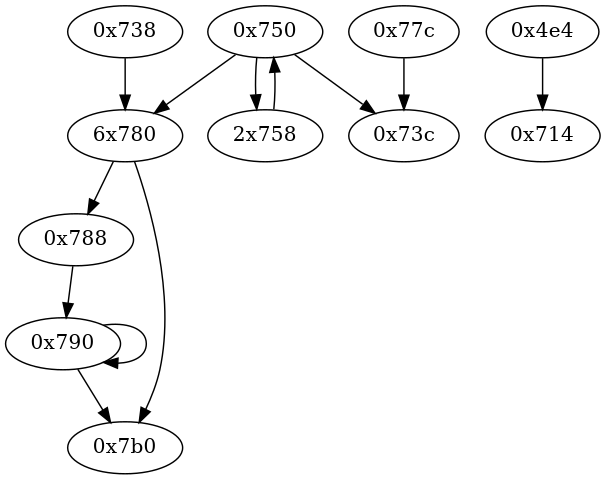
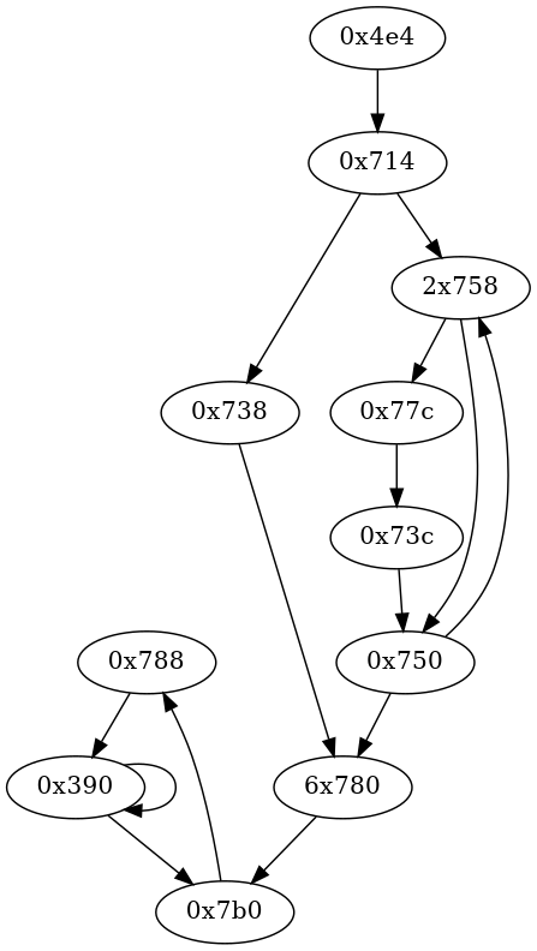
  digraph {
    node [opcode="[u'b']"]
    "0x788" [opcode="[u'ldr', u'add']"]
-   "0x790" [opcode="[u'ldr', u'mov', u'bl', u'add', u'sub', u'cmp', u'mov', u'b']"]
+   "0x790" [opcode="[u'ldr', u'mov', u'bl', u'add', u'sub', u'cmp', u'mov', u'b']" label="0x390"]
    "0x7b0" [opcode="[u'mov', u'bl', u'mov']"]
    "0x714" [opcode="[u'ldr', u'ldr', u'mvn', u'add', u'ldrb', u'mov', u'add', u'cmp', u'b']"]
    "0x738"
    n6 [label="2x758" opcode="[u'ldr', u'smull', u'asr', u'add', u'add', u'sub', u'mov', u'cmp', u'b']"]
    n7 [label="6x780" opcode="[u'cmp', u'b']"]
    "0x77c"
    "0x750" [opcode="[u'cmp', u'b']"]
    "0x73c" [opcode="[u'ldr', u'add', u'mov', u'str', u'add']"]
    n11 [label="0x4e4" opcode="[u'push', u'add', u'sub', u'sub', u'mov', u'ldr', u'cmp', u'ldr', u'ldr', u'str', u'mov', u'b']"]
    "0x788" -> "0x790"
    "0x790" -> "0x790"
    "0x790" -> "0x7b0"
+   "0x714" -> "0x738"
+   "0x714" -> n6
    "0x738" -> n7
+   n6 -> "0x77c"
    n6 -> "0x750"
-   n7 -> "0x788"
+   "0x7b0" -> "0x788"
    n7 -> "0x7b0"
    "0x77c" -> "0x73c"
    "0x750" -> n6
    "0x750" -> n7
-   "0x750" -> "0x73c"
+   "0x73c" -> "0x750"
    n11 -> "0x714"
  }
